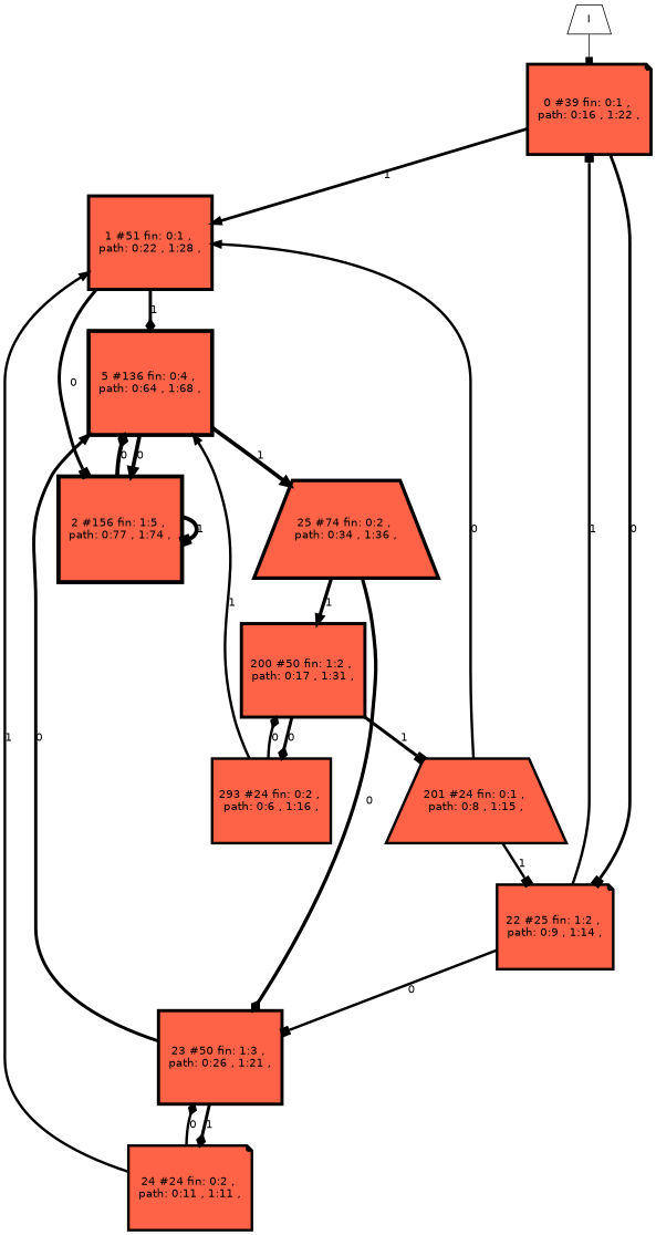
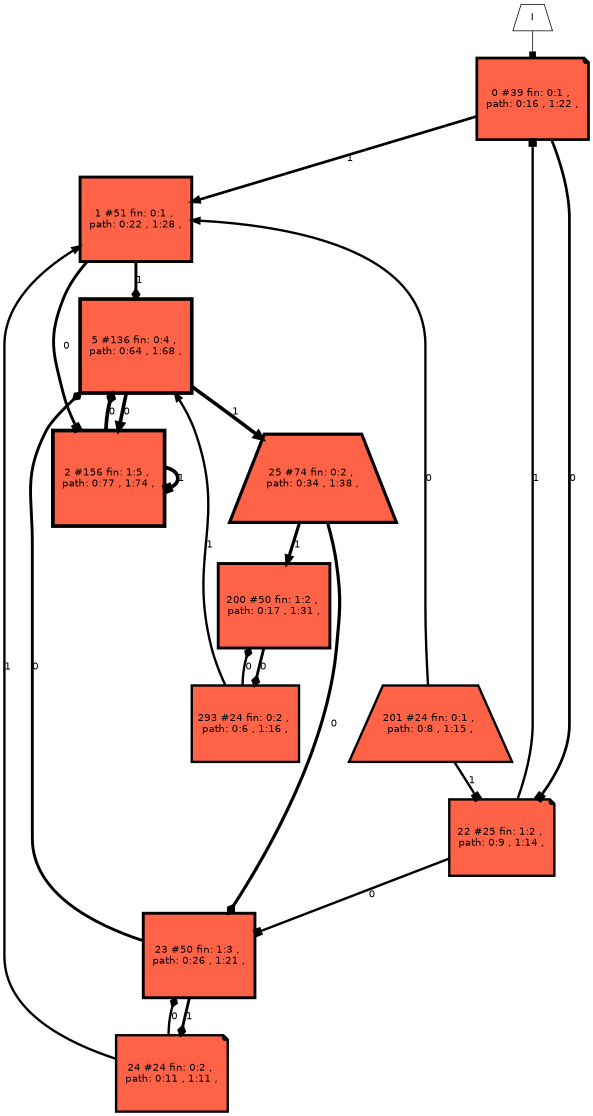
  digraph {
    fontname="DejaVu Sans"
    node [fillcolor=tomato fontname="DejaVu Sans" penwidth=3.21888 shape=box style=filled]
    edge [arrowhead=normal fontname="DejaVu Sans" penwidth=3.21888]
    n1 [height=1.54519 label="0 #39 fin: 0:1 , \n path: 0:16 , 1:22 , " penwidth=3.68888 shape=note width=1.54519]
    n2 [height=1.59964 label="1 #51 fin: 0:1 , \n path: 0:22 , 1:28 , " penwidth=3.95124 width=1.59964]
    n3 [height=1.44882 label="22 #25 fin: 1:2 , \n path: 0:9 , 1:14 , " penwidth=3.2581 shape=note width=1.44882]
    n4 [height=1.77833 label="5 #136 fin: 0:4 , \n path: 0:64 , 1:68 , " penwidth=4.91998 width=1.77833]
    n5 [height=1.80109 label="2 #156 fin: 1:5 , \n path: 0:77 , 1:74 , " penwidth=5.05625 width=1.80109]
    n6 [height=1.59571 label="23 #50 fin: 1:3 , \n path: 0:26 , 1:21 , " penwidth=3.93183 width=1.59571]
    I [shape=trapezium fillcolor="" penwidth="" style=""]
-   n8 [height=1.671 label="25 #74 fin: 0:2 , \n path: 0:34 , 1:36 , " penwidth=4.31749 shape=trapezium width=1.671]
+   n8 [height=1.671 label="25 #74 fin: 0:2 , \n path: 0:34 , 1:38 , " penwidth=4.31749 shape=trapezium width=1.671]
    n9 [height=1.43957 label="24 #24 fin: 0:2 , \n path: 0:11 , 1:11 , " shape=note width=1.43957]
    n10 [height=1.59571 label="200 #50 fin: 1:2 , \n path: 0:17 , 1:31 , " penwidth=3.93183 width=1.59571]
    n11 [height=1.43957 label="201 #24 fin: 0:1 , \n path: 0:8 , 1:15 , " shape=trapezium width=1.43957]
    n12 [height=1.43957 label="293 #24 fin: 0:2 , \n path: 0:6 , 1:16 , " width=1.43957]
    n1 -> n2 [label="1 " penwidth=3.68888]
    n1 -> n3 [arrowhead=box label="0 " penwidth=3.68888]
    n2 -> n4 [arrowhead=diamond label="1 " penwidth=3.95124]
    n2 -> n5 [arrowhead=box label="0 " penwidth=3.95124]
    n3 -> n1 [arrowhead=box label="1 " penwidth=3.2581]
    n3 -> n6 [arrowhead=box label="0 " penwidth=3.2581]
    n4 -> n5 [label="0 " penwidth=4.91998]
    n4 -> n8 [label="1 " penwidth=4.91998]
    n5 -> n4 [arrowhead=diamond label="0 " penwidth=5.05625]
    n5 -> n5 [arrowhead=box label="1 " penwidth=5.05625]
-   n6 -> n4 [label="0 " penwidth=3.93183]
+   n6 -> n4 [arrowhead=diamond label="0 " penwidth=3.93183]
    n6 -> n9 [arrowhead=diamond label="1 " penwidth=3.93183]
    I -> n1 [arrowhead=box penwidth=""]
    n8 -> n6 [arrowhead=diamond label="0 " penwidth=4.31749]
    n8 -> n10 [label="1 " penwidth=4.31749]
    n9 -> n2 [label="1 "]
    n9 -> n6 [arrowhead=diamond label="0 "]
-   n10 -> n11 [arrowhead=box label="1 " penwidth=3.93183]
    n10 -> n12 [arrowhead=diamond label="0 " penwidth=3.93183]
    n11 -> n2 [label="0 "]
    n11 -> n3 [arrowhead=box label="1 "]
    n12 -> n4 [label="1 "]
    n12 -> n10 [arrowhead=diamond label="0 "]
  }
